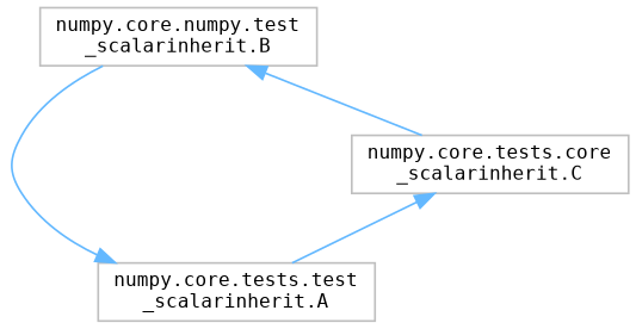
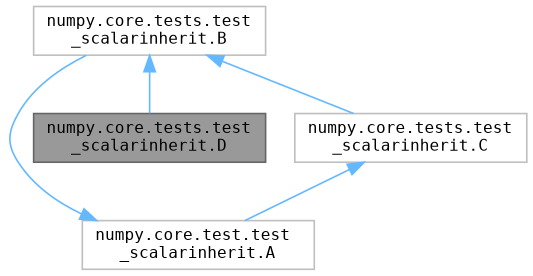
  digraph {
    fontname="DejaVu Sans Mono"
    node [color=grey75 fillcolor=white fontname="DejaVu Sans Mono" fontsize=10 shape=box style=filled]
    edge [color=steelblue1 dir=back fontname="DejaVu Sans Mono" fontsize=10 labelfontname=Helvetica labelfontsize=10 style=solid]
-   n2 [height=0.2 label="numpy.core.tests.core\l_scalarinherit.C" width=0.4]
-   n3 [height=0.2 label="numpy.core.tests.test\l_scalarinherit.A" width=0.4]
-   n4 [height=0.2 label="numpy.core.numpy.test\l_scalarinherit.B" width=0.4]
+   n1 [color=gray40 fillcolor=grey60 fontcolor=black height=0.2 label="numpy.core.tests.test\l_scalarinherit.D" width=0.4]
+   n2 [height=0.2 label="numpy.core.tests.test\l_scalarinherit.C" width=0.4]
+   n3 [height=0.2 label="numpy.core.test.test\l_scalarinherit.A" width=0.4]
+   n4 [height=0.2 label="numpy.core.tests.test\l_scalarinherit.B" width=0.4]
    n2 -> n3
    n3 -> n4
+   n4 -> n1
    n4 -> n2
  }
